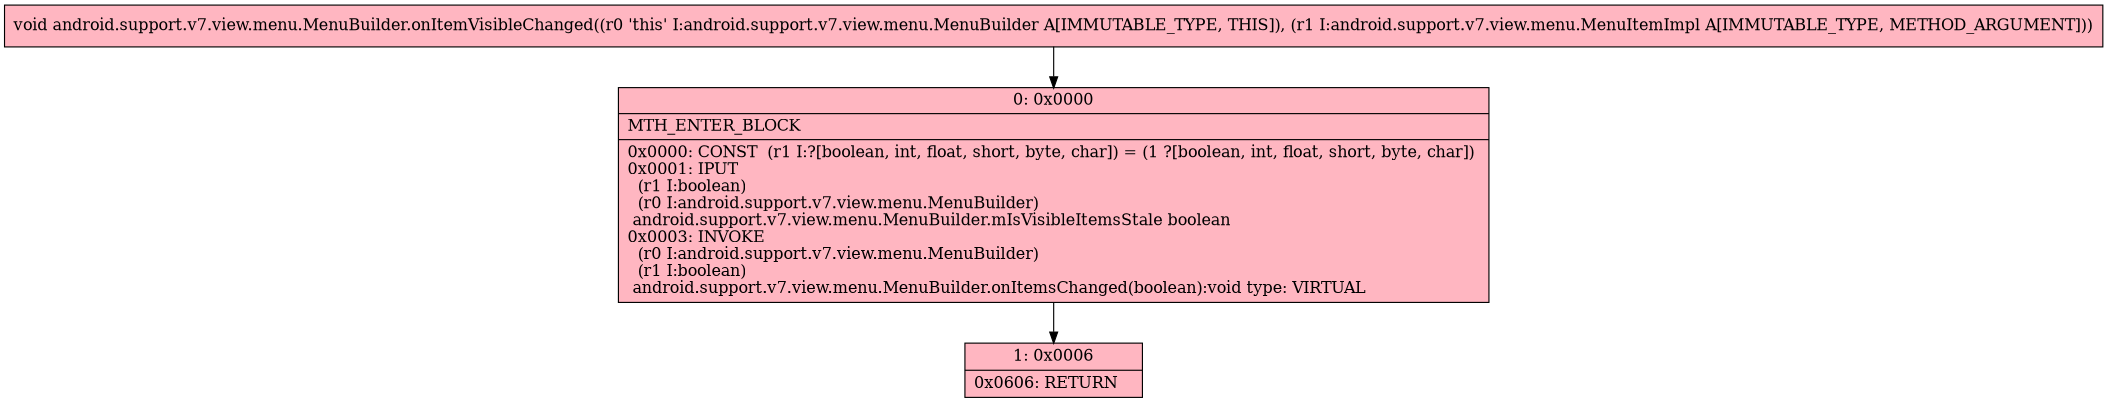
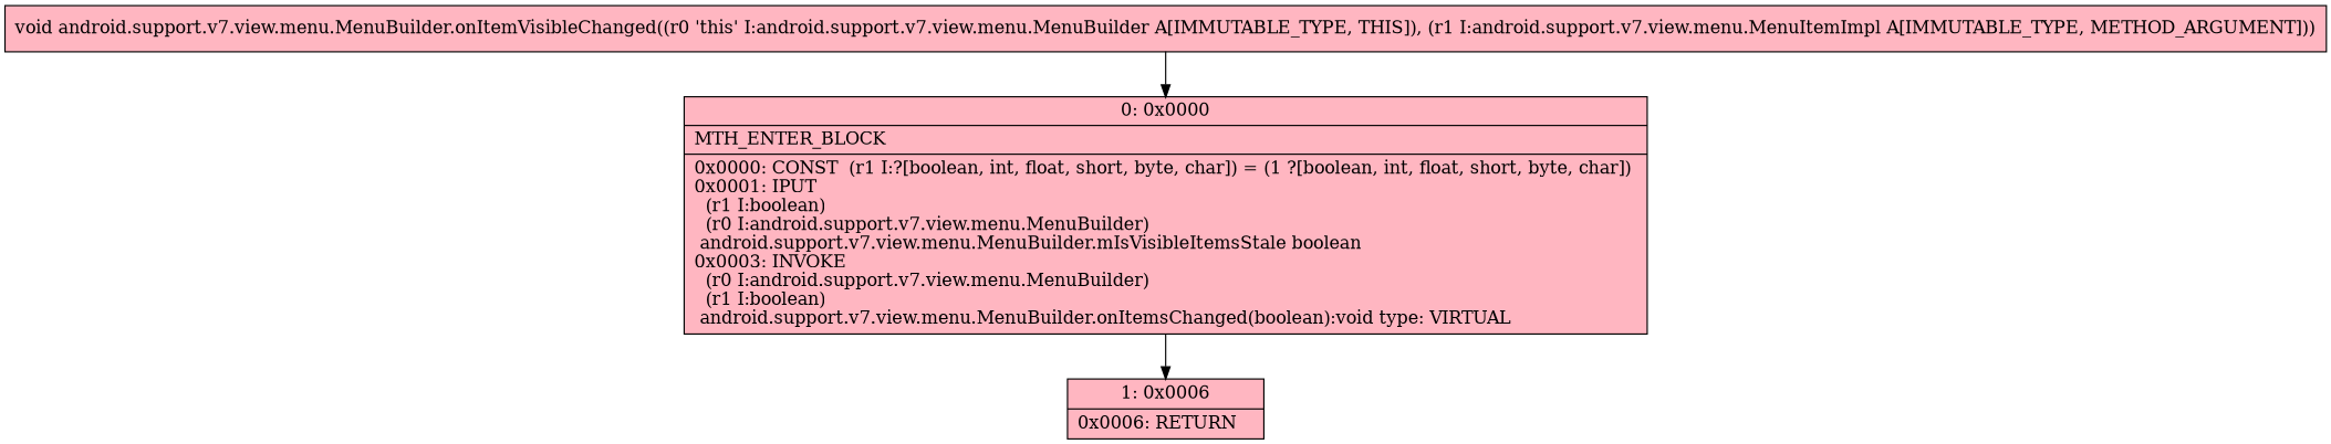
  digraph {
    node [shape=record style=filled fillcolor=lightpink]
    n1 [label="{0\:\ 0x0000|MTH_ENTER_BLOCK\l|0x0000: CONST  (r1 I:?[boolean, int, float, short, byte, char]) = (1 ?[boolean, int, float, short, byte, char]) \l0x0001: IPUT  \l  (r1 I:boolean)\l  (r0 I:android.support.v7.view.menu.MenuBuilder)\l android.support.v7.view.menu.MenuBuilder.mIsVisibleItemsStale boolean \l0x0003: INVOKE  \l  (r0 I:android.support.v7.view.menu.MenuBuilder)\l  (r1 I:boolean)\l android.support.v7.view.menu.MenuBuilder.onItemsChanged(boolean):void type: VIRTUAL \l}"]
-   n2 [label="{1\:\ 0x0006|0x0606: RETURN   \l}"]
+   n2 [label="{1\:\ 0x0006|0x0006: RETURN   \l}"]
    n3 [label="{void android.support.v7.view.menu.MenuBuilder.onItemVisibleChanged((r0 'this' I:android.support.v7.view.menu.MenuBuilder A[IMMUTABLE_TYPE, THIS]), (r1 I:android.support.v7.view.menu.MenuItemImpl A[IMMUTABLE_TYPE, METHOD_ARGUMENT])) }"]
    n1 -> n2
    n3 -> n1
  }
